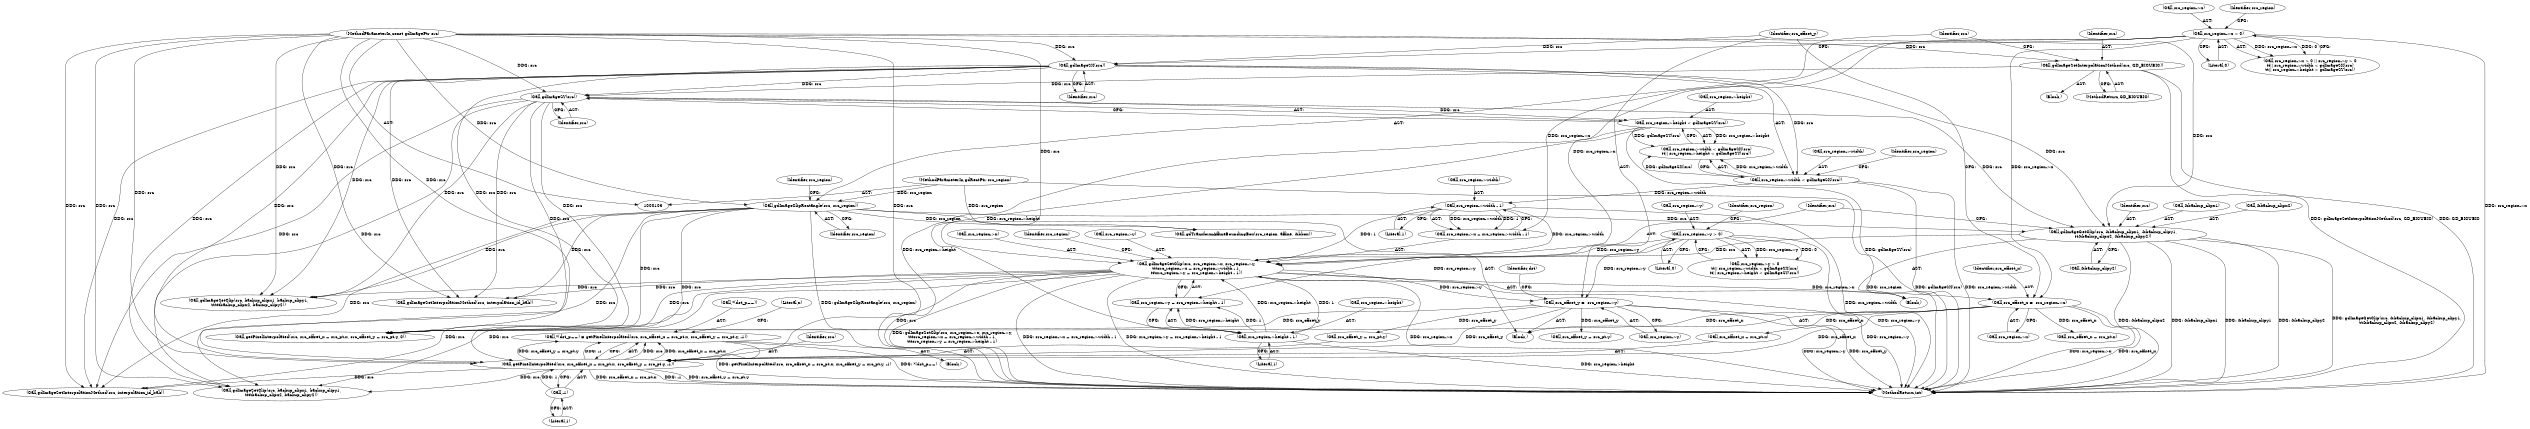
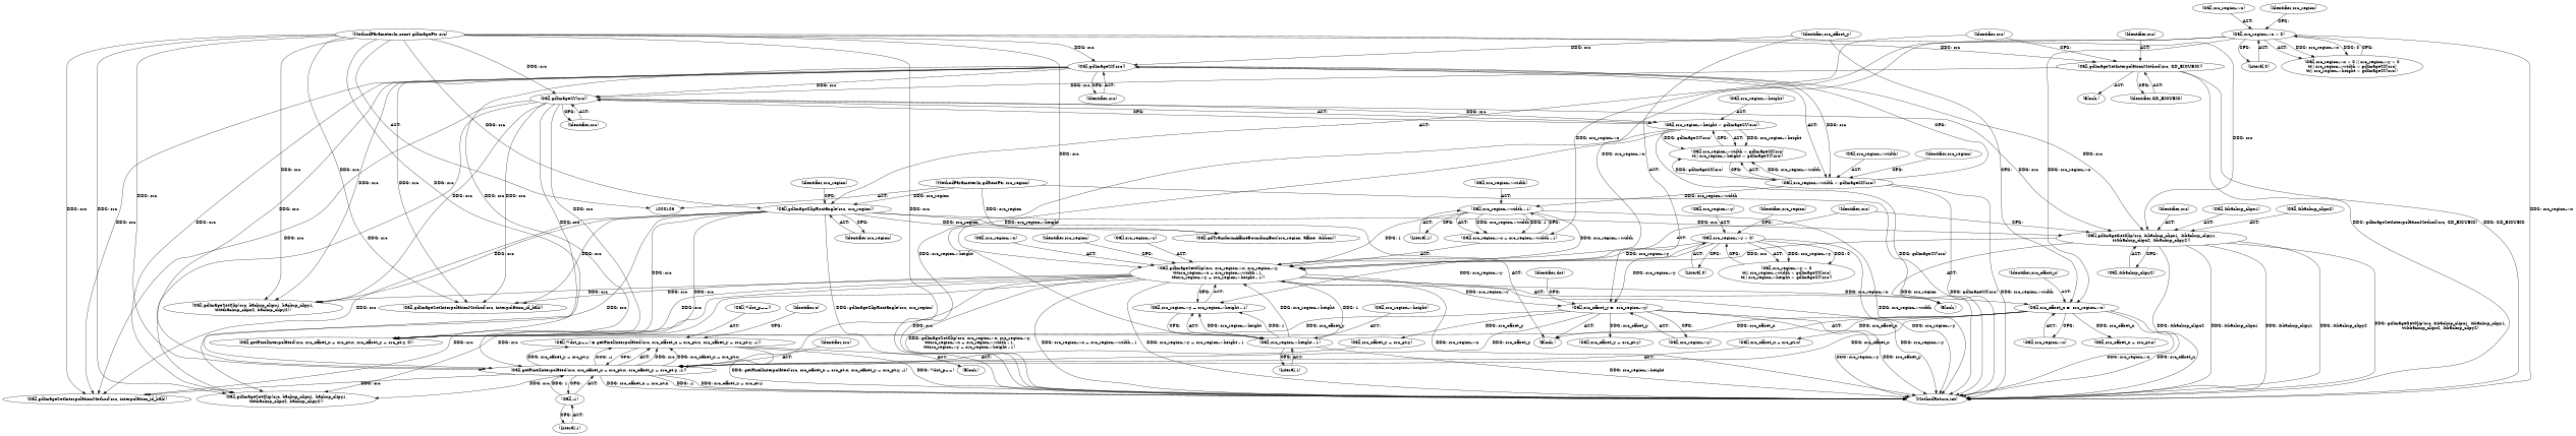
  digraph {
    fontname="DejaVu Serif"
    node [fontname="DejaVu Serif"]
    edge [fontname="DejaVu Serif"]
    n1 [label="(Call,*(dst_p++) = getPixelInterpolated(src, src_offset_x + src_pt.x, src_offset_y + src_pt.y, -1))"]
    n2 [label="(Call,getPixelInterpolated(src, src_offset_x + src_pt.x, src_offset_y + src_pt.y, -1))"]
    n3 [label="(Block,)"]
    n4 [label="(MethodReturn,int)"]
    n5 [label="(Call,-1)"]
    n6 [label="(Call,gdImageSetInterpolationMethod(src, interpolation_id_bak))"]
    n7 [label="(Call,gdImageSetClip(src, backup_clipx1, backup_clipy1,\n\t\t\t\tbackup_clipx2, backup_clipy2))"]
    n8 [label="(Literal,1)"]
    n9 [label="(Call,gdImageClipRectangle(src, src_region))"]
    n10 [label="(Call,gdImageGetClip(src, &backup_clipx1, &backup_clipy1,\n\t\t&backup_clipx2, &backup_clipy2))"]
    n11 [label="(Call,gdImageSetClip(src, backup_clipx1, backup_clipy1,\n\t\t\t\t\tbackup_clipx2, backup_clipy2))"]
    n12 [label="(Call,getPixelInterpolated(src, src_offset_x + src_pt.x, src_offset_y + src_pt.y, 0))"]
    n13 [label="(Block,)"]
    n14 [label="(Call,gdImageSetInterpolationMethod(src, interpolation_id_bak))"]
    n15 [label="(Identifier,src_region)"]
    n16 [label="(Call,gdTransformAffineBoundingBox(src_region, affine, &bbox))"]
    n17 [label="(Call,gdImageSX(src))"]
    n18 [label="(Call,gdImageSY(src))"]
    n19 [label="(Call,src_region->width < gdImageSX(src))"]
    n20 [label="(Identifier,src)"]
    n21 [label="(Call,gdImageSetClip(src, src_region->x, src_region->y,\n\t\t\tsrc_region->x + src_region->width - 1,\n\t\t\tsrc_region->y + src_region->height - 1))"]
    n22 [label="(Block,)"]
    n23 [label="(Call,&backup_clipy2)"]
    n24 [label="(Call,gdImageSetInterpolationMethod(src, GD_BICUBIC))"]
    n25 [label="(Block,)"]
-   n26 [label="(MethodReturn,GD_BICUBIC)"]
+   n26 [label="(Identifier,GD_BICUBIC)"]
    n27 [label="(MethodParameterIn,const gdImagePtr src)"]
    1000103
    n29 [label="(Call,src_region->height < gdImageSY(src))"]
    n30 [label="(Identifier,src)"]
    n31 [label="(Call,src_offset_x =  src_region->x)"]
    n32 [label="(Call,src_offset_y =  src_region->y)"]
    n33 [label="(Call,src_region->y + src_region->height - 1)"]
    n34 [label="(MethodParameterIn,gdRectPtr src_region)"]
    n35 [label="(Call,src_region->width < gdImageSX(src)\n\t\t|| src_region->height < gdImageSY(src))"]
    n36 [label="(Call,src_region->height - 1)"]
    n37 [label="(Call,src_region->width - 1)"]
    n38 [label="(Call,src_offset_x + src_pt.x)"]
    n39 [label="(Call,src_region->x)"]
    n40 [label="(Call,src_offset_x + src_pt.x)"]
    n41 [label="(Call,src_offset_y + src_pt.y)"]
    n42 [label="(Call,src_offset_y + src_pt.y)"]
    n43 [label="(Call,src_region->y)"]
    n44 [label="(Call,src_region->x > 0)"]
    n45 [label="(Call,src_region->x > 0 || src_region->y > 0\n\t\t|| src_region->width < gdImageSX(src)\n\t\t|| src_region->height < gdImageSY(src))"]
    n46 [label="(Literal,0)"]
    n47 [label="(Call,src_region->x + src_region->width - 1)"]
    n48 [label="(Call,src_region->y > 0)"]
    n49 [label="(Literal,0)"]
    n50 [label="(Call,src_region->y > 0\n\t\t|| src_region->width < gdImageSX(src)\n\t\t|| src_region->height < gdImageSY(src))"]
    n51 [label="(Literal,1)"]
    n52 [label="(Literal,1)"]
    n53 [label="(Call,src_region->height)"]
    n54 [label="(Identifier,src_offset_y)"]
    n55 [label="(Identifier,src)"]
    n56 [label="(Identifier,src)"]
    n57 [label="(Call,&backup_clipx1)"]
    n58 [label="(Call,src_region->x)"]
    n59 [label="(Call,&backup_clipx2)"]
    n60 [label="(Identifier,src_offset_x)"]
    n61 [label="(Call,src_region->x)"]
    n62 [label="(Call,src_region->y)"]
    n63 [label="(Identifier,src_region)"]
    n64 [label="(Identifier,src_region)"]
    n65 [label="(Identifier,src)"]
    n66 [label="(Identifier,dst)"]
    n67 [label="(Identifier,src_region)"]
    n68 [label="(Identifier,src)"]
    n69 [label="(Call,*(dst_p++))"]
-   n70 [label="(Literal,x)"]
+   n70 [label="(Identifier,x)"]
    n71 [label="(Call,src_region->width)"]
    n72 [label="(Call,src_region->height)"]
    n73 [label="(Identifier,src_region)"]
    n74 [label="(Identifier,src_region)"]
    n75 [label="(Call,src_region->y)"]
    n76 [label="(Call,src_region->width)"]
    n77 [label="(Identifier,src)"]
    n1 -> n2 [label="CFG: "]
    n1 -> n3 [label="AST: "]
    n1 -> n4 [label="DDG: getPixelInterpolated(src, src_offset_x + src_pt.x, src_offset_y + src_pt.y, -1)"]
    n1 -> n4 [label="DDG: *(dst_p++)"]
    n2 -> n1 [label="AST: "]
    n2 -> n1 [label="DDG: src"]
    n2 -> n1 [label="DDG: src_offset_x + src_pt.x"]
    n2 -> n1 [label="DDG: src_offset_y + src_pt.y"]
    n2 -> n1 [label="DDG: -1"]
    n2 -> n4 [label="DDG: -1"]
    n2 -> n4 [label="DDG: src_offset_y + src_pt.y"]
    n2 -> n4 [label="DDG: src_offset_x + src_pt.x"]
    n2 -> n5 [label="CFG: "]
    n2 -> n6 [label="DDG: src"]
    n2 -> n7 [label="DDG: src"]
    n5 -> n2 [label="AST: "]
    n5 -> n2 [label="DDG: 1"]
    n5 -> n8 [label="CFG: "]
    n8 -> n5 [label="AST: "]
    n9 -> n2 [label="DDG: src"]
    n9 -> n4 [label="DDG: gdImageClipRectangle(src, src_region)"]
    n9 -> n6 [label="DDG: src"]
    n9 -> n7 [label="DDG: src"]
    n9 -> n10 [label="DDG: src"]
    n9 -> n11 [label="DDG: src"]
    n9 -> n12 [label="DDG: src"]
    n9 -> n13 [label="AST: "]
    n9 -> n14 [label="DDG: src"]
    n9 -> n15 [label="CFG: "]
    n9 -> n16 [label="DDG: src_region"]
    n10 -> n4 [label="DDG: &backup_clipx2"]
    n10 -> n4 [label="DDG: &backup_clipx1"]
    n10 -> n4 [label="DDG: &backup_clipy1"]
    n10 -> n4 [label="DDG: &backup_clipy2"]
    n10 -> n4 [label="DDG: gdImageGetClip(src, &backup_clipx1, &backup_clipy1,\n\t\t&backup_clipx2, &backup_clipy2)"]
    n10 -> n21 [label="DDG: src"]
    n10 -> n22 [label="AST: "]
    n10 -> n23 [label="CFG: "]
    n15 -> n9 [label="AST: "]
    n17 -> n2 [label="DDG: src"]
    n17 -> n6 [label="DDG: src"]
    n17 -> n7 [label="DDG: src"]
    n17 -> n10 [label="DDG: src"]
    n17 -> n11 [label="DDG: src"]
    n17 -> n12 [label="DDG: src"]
    n17 -> n14 [label="DDG: src"]
    n17 -> n18 [label="DDG: src"]
    n17 -> n19 [label="AST: "]
    n17 -> n19 [label="DDG: src"]
    n17 -> n20 [label="CFG: "]
    n18 -> n2 [label="DDG: src"]
    n18 -> n6 [label="DDG: src"]
    n18 -> n7 [label="DDG: src"]
    n18 -> n10 [label="DDG: src"]
    n18 -> n11 [label="DDG: src"]
    n18 -> n12 [label="DDG: src"]
    n18 -> n14 [label="DDG: src"]
    n18 -> n29 [label="AST: "]
    n18 -> n29 [label="DDG: src"]
    n18 -> n30 [label="CFG: "]
    n19 -> n4 [label="DDG: src_region->width"]
    n19 -> n4 [label="DDG: gdImageSX(src)"]
-   n44 -> n17 [label="CFG: "]
+   n19 -> n17 [label="CFG: "]
    n19 -> n35 [label="AST: "]
    n19 -> n35 [label="DDG: src_region->width"]
    n19 -> n35 [label="DDG: gdImageSX(src)"]
    n19 -> n37 [label="DDG: src_region->width"]
    n20 -> n17 [label="AST: "]
    n21 -> n2 [label="DDG: src"]
    n21 -> n4 [label="DDG: src_region->x"]
    n21 -> n4 [label="DDG: src_region->y"]
    n21 -> n4 [label="DDG: gdImageSetClip(src, src_region->x, src_region->y,\n\t\t\tsrc_region->x + src_region->width - 1,\n\t\t\tsrc_region->y + src_region->height - 1)"]
    n21 -> n4 [label="DDG: src_region->x + src_region->width - 1"]
    n21 -> n4 [label="DDG: src_region->y + src_region->height - 1"]
    n21 -> n6 [label="DDG: src"]
    n21 -> n7 [label="DDG: src"]
    n21 -> n11 [label="DDG: src"]
    n21 -> n12 [label="DDG: src"]
    n21 -> n14 [label="DDG: src"]
    n21 -> n22 [label="AST: "]
    n21 -> n31 [label="DDG: src_region->x"]
    n21 -> n32 [label="DDG: src_region->y"]
    n21 -> n33 [label="CFG: "]
    n23 -> n10 [label="AST: "]
    n24 -> n4 [label="DDG: gdImageSetInterpolationMethod(src, GD_BICUBIC)"]
    n24 -> n4 [label="DDG: GD_BICUBIC"]
    n24 -> n18 [label="DDG: src"]
    n24 -> n25 [label="AST: "]
    n24 -> n26 [label="CFG: "]
    n26 -> n24 [label="AST: "]
    n27 -> n2 [label="DDG: src"]
    n27 -> n4 [label="DDG: src"]
    n27 -> n6 [label="DDG: src"]
    n27 -> n7 [label="DDG: src"]
    n27 -> n9 [label="DDG: src"]
    n27 -> n10 [label="DDG: src"]
    n27 -> n11 [label="DDG: src"]
    n27 -> n12 [label="DDG: src"]
    n27 -> n14 [label="DDG: src"]
    n27 -> n17 [label="DDG: src"]
    n27 -> n18 [label="DDG: src"]
    n27 -> n21 [label="DDG: src"]
    n27 -> n24 [label="DDG: src"]
    n27 -> 1000103 [label="AST: "]
    n29 -> n4 [label="DDG: src_region->height"]
    n29 -> n4 [label="DDG: gdImageSY(src)"]
    n29 -> n18 [label="CFG: "]
    n29 -> n35 [label="AST: "]
    n29 -> n35 [label="DDG: src_region->height"]
    n29 -> n35 [label="DDG: gdImageSY(src)"]
    n29 -> n36 [label="DDG: src_region->height"]
    n30 -> n18 [label="AST: "]
    n31 -> n2 [label="DDG: src_offset_x"]
    n31 -> n4 [label="DDG: src_region->x"]
    n31 -> n4 [label="DDG: src_offset_x"]
    n31 -> n12 [label="DDG: src_offset_x"]
    n31 -> n13 [label="AST: "]
    n31 -> n38 [label="DDG: src_offset_x"]
    n31 -> n39 [label="CFG: "]
    n31 -> n40 [label="DDG: src_offset_x"]
    n32 -> n2 [label="DDG: src_offset_y"]
    n32 -> n4 [label="DDG: src_offset_y"]
    n32 -> n4 [label="DDG: src_region->y"]
    n32 -> n12 [label="DDG: src_offset_y"]
    n32 -> n13 [label="AST: "]
    n32 -> n41 [label="DDG: src_offset_y"]
    n32 -> n42 [label="DDG: src_offset_y"]
    n32 -> n43 [label="CFG: "]
    n33 -> n21 [label="AST: "]
    n33 -> n36 [label="CFG: "]
    n34 -> n4 [label="DDG: src_region"]
    n34 -> n9 [label="DDG: src_region"]
    n34 -> n16 [label="DDG: src_region"]
    n34 -> 1000103 [label="AST: "]
    n35 -> n19 [label="CFG: "]
    n35 -> n29 [label="CFG: "]
    n36 -> n4 [label="DDG: src_region->height"]
    n36 -> n21 [label="DDG: src_region->height"]
    n36 -> n21 [label="DDG: 1"]
    n36 -> n33 [label="AST: "]
    n36 -> n33 [label="DDG: src_region->height"]
    n36 -> n33 [label="DDG: 1"]
    n36 -> n52 [label="CFG: "]
    n37 -> n4 [label="DDG: src_region->width"]
    n37 -> n21 [label="DDG: src_region->width"]
    n37 -> n21 [label="DDG: 1"]
    n37 -> n47 [label="AST: "]
    n37 -> n47 [label="DDG: src_region->width"]
    n37 -> n47 [label="DDG: 1"]
    n37 -> n51 [label="CFG: "]
    n38 -> n2 [label="AST: "]
    n39 -> n31 [label="AST: "]
    n41 -> n2 [label="AST: "]
    n43 -> n32 [label="AST: "]
    n44 -> n4 [label="DDG: src_region->x"]
    n44 -> n21 [label="DDG: src_region->x"]
    n44 -> n31 [label="DDG: src_region->x"]
    n44 -> n45 [label="AST: "]
    n44 -> n45 [label="DDG: src_region->x"]
    n44 -> n45 [label="DDG: 0"]
    n44 -> n46 [label="CFG: "]
    n44 -> n47 [label="DDG: src_region->x"]
    n45 -> n44 [label="CFG: "]
    n46 -> n44 [label="AST: "]
    n47 -> n21 [label="AST: "]
    n47 -> n37 [label="CFG: "]
    n48 -> n4 [label="DDG: src_region->y"]
    n48 -> n21 [label="DDG: src_region->y"]
    n48 -> n32 [label="DDG: src_region->y"]
    n48 -> n33 [label="DDG: src_region->y"]
    n48 -> n49 [label="CFG: "]
    n48 -> n50 [label="AST: "]
    n48 -> n50 [label="DDG: src_region->y"]
    n48 -> n50 [label="DDG: 0"]
    n49 -> n48 [label="AST: "]
    n50 -> n48 [label="CFG: "]
    n51 -> n37 [label="AST: "]
    n52 -> n36 [label="AST: "]
    n53 -> n36 [label="AST: "]
    n54 -> n17 [label="DDG: src"]
    n54 -> n31 [label="CFG: "]
    n54 -> n32 [label="AST: "]
    n55 -> n10 [label="AST: "]
    n56 -> n24 [label="AST: "]
    n57 -> n10 [label="AST: "]
    n58 -> n21 [label="AST: "]
    n59 -> n10 [label="AST: "]
    n60 -> n31 [label="AST: "]
    n61 -> n44 [label="AST: "]
    n62 -> n48 [label="AST: "]
    n63 -> n48 [label="CFG: "]
    n64 -> n44 [label="CFG: "]
    n65 -> n10 [label="CFG: "]
    n65 -> n21 [label="AST: "]
    n66 -> n32 [label="CFG: "]
    n67 -> n21 [label="CFG: "]
    n68 -> n2 [label="AST: "]
    n69 -> n1 [label="AST: "]
    n70 -> n1 [label="CFG: "]
    n71 -> n19 [label="AST: "]
    n72 -> n29 [label="AST: "]
    n73 -> n9 [label="CFG: "]
    n74 -> n19 [label="CFG: "]
    n75 -> n21 [label="AST: "]
    n76 -> n37 [label="AST: "]
    n77 -> n9 [label="AST: "]
    n77 -> n24 [label="CFG: "]
  }
